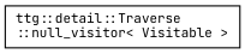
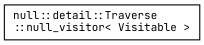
  digraph {
    rankdir=LR
    fontname="JetBrains Mono"
-   n1 [color=black fillcolor=white fontname="JetBrains Mono" fontsize=10 height=0.2 label="ttg::detail::Traverse\l::null_visitor\< Visitable \>" shape=record style=filled width=0.4]
+   n1 [color=black fillcolor=white fontname="JetBrains Mono" fontsize=10 height=0.2 label="null::detail::Traverse\l::null_visitor\< Visitable \>" shape=record style=filled width=0.4]
  }
